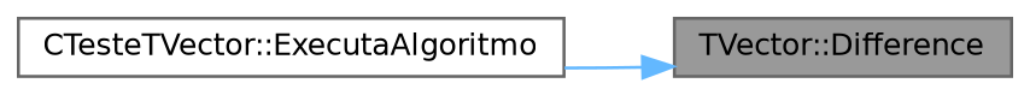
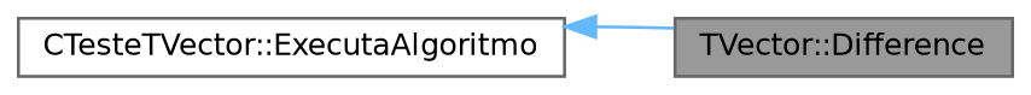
  digraph {
    rankdir=RL
    node [fontname=Helvetica fontsize=10 shape=box style=filled]
    n1 [color=gray40 fillcolor=grey60 fontcolor=black height=0.2 label="TVector::Difference" width=0.4]
    n2 [color=grey40 fillcolor=white height=0.2 label="CTesteTVector::ExecutaAlgoritmo" width=0.4]
-   n1 -> n2 [color=steelblue1 dir=back fontname=Helvetica fontsize=10 labelfontname=Helvetica labelfontsize=10 style=solid]
+   n2 -> n1 [color=steelblue1 dir=back fontname=Helvetica fontsize=10 labelfontname=Helvetica labelfontsize=10 style=solid]
  }
